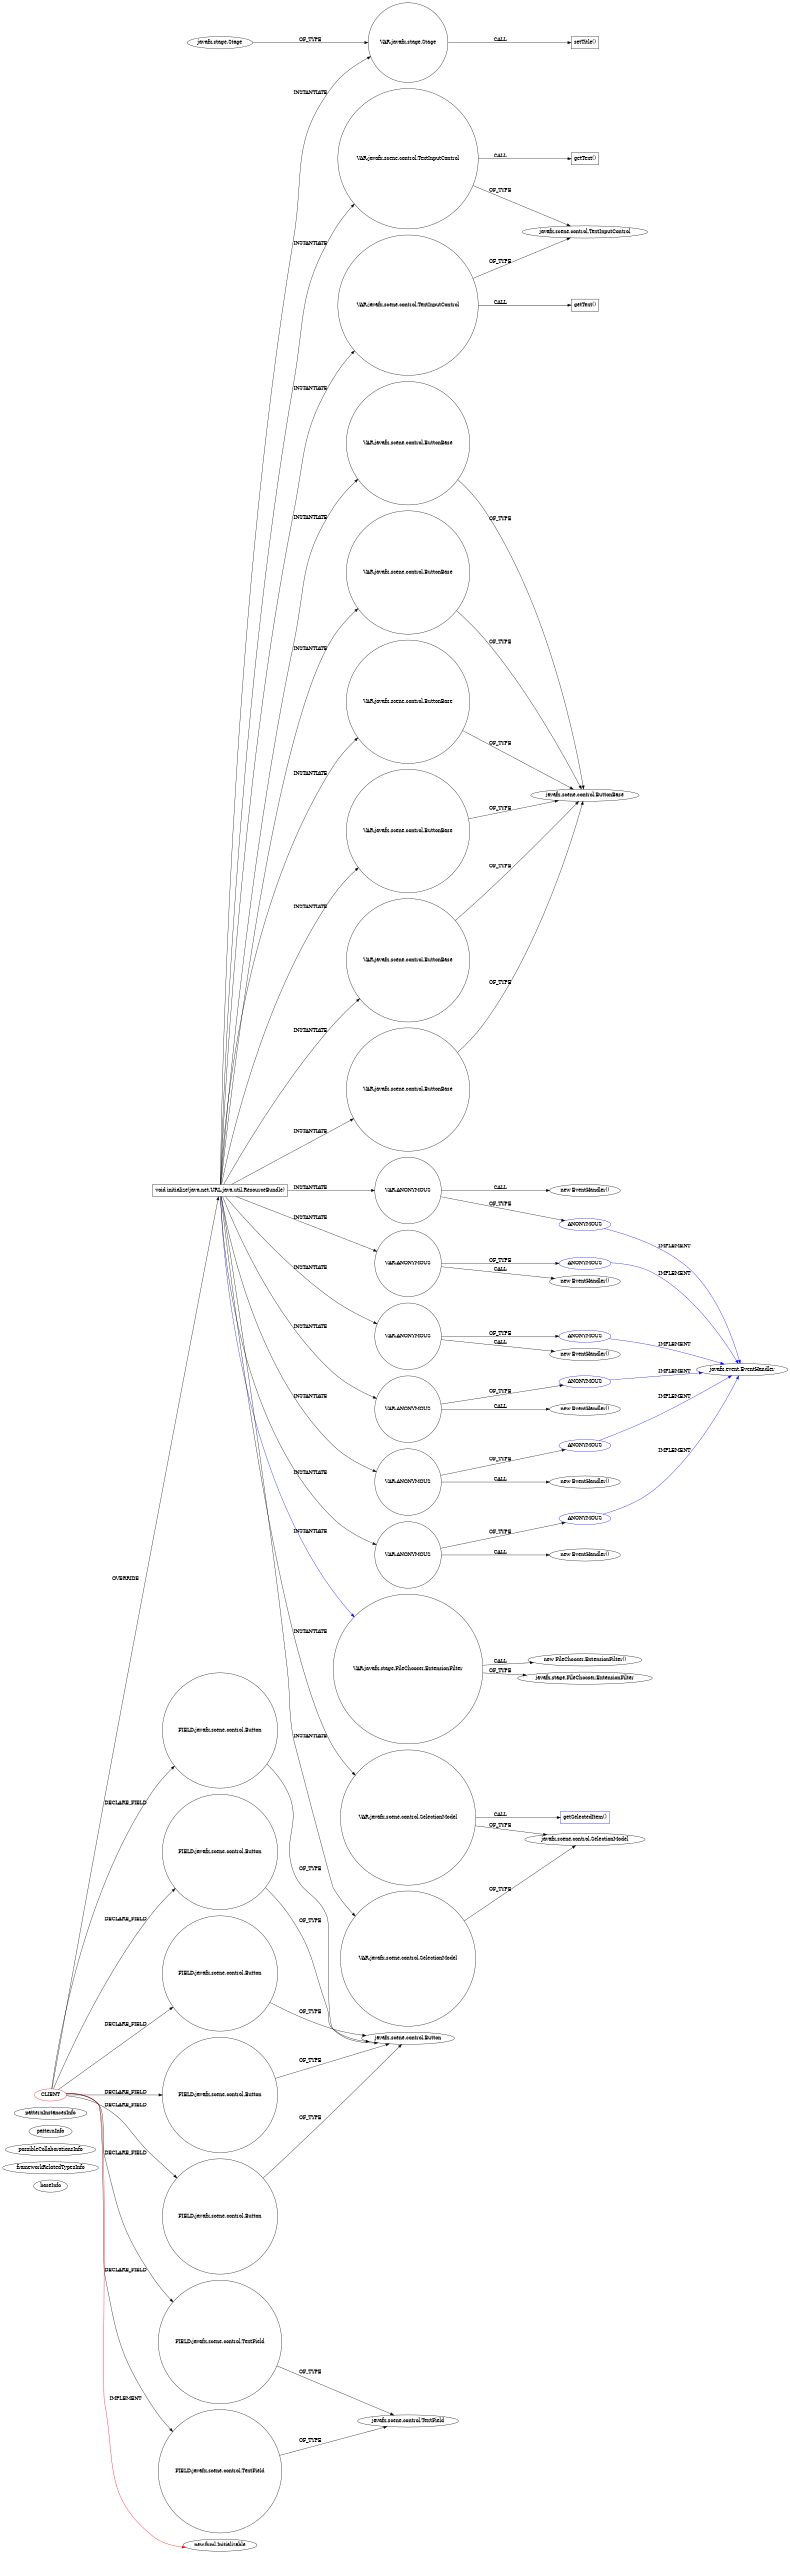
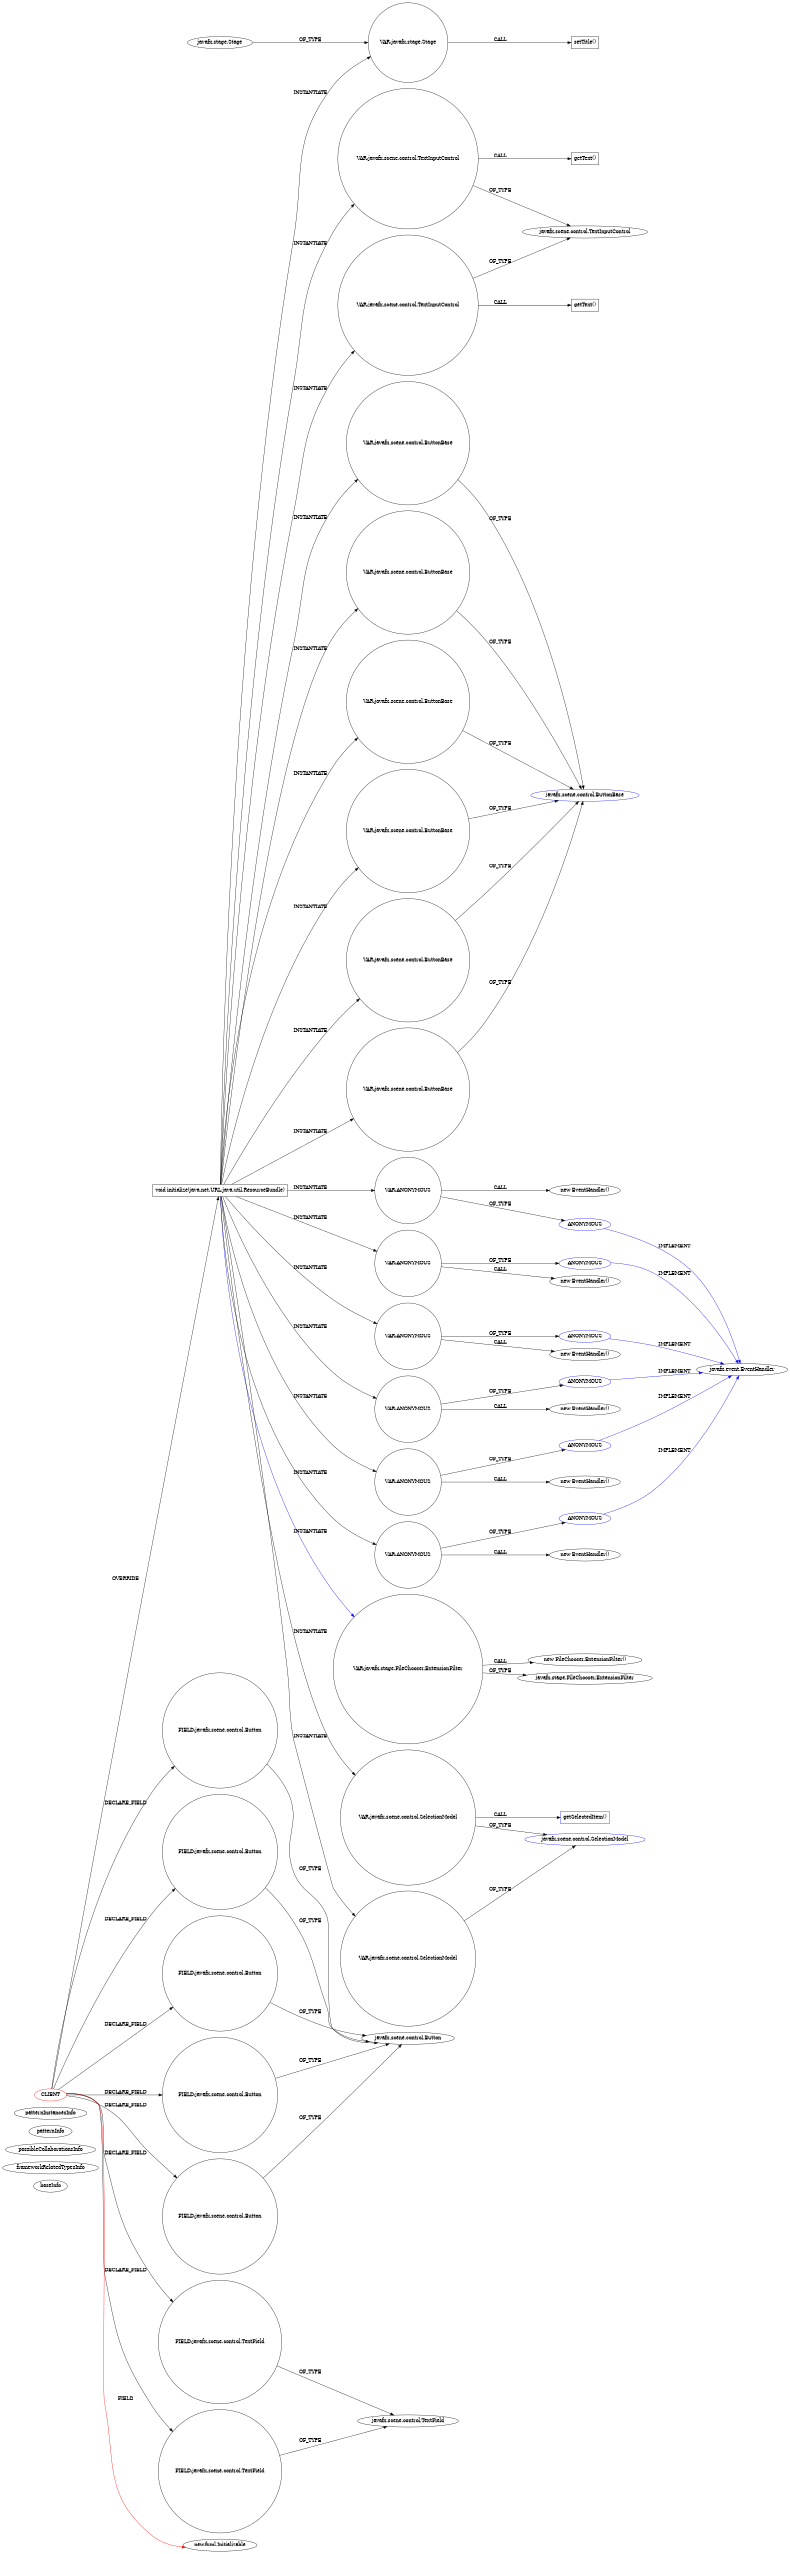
  digraph {
    rankdir=LR
    node [isFrameworkType=false vertexType=VARIABLE_EXPRESION]
    baseInfo [category=pattern graphId=1582 isAnonymous=false possibleRelation=true isFrameworkType="" vertexType=""]
    frameworkRelatedTypesInfo [0="javafx.fxml.Initializable" isFrameworkType="" vertexType=""]
    possibleCollaborationsInfo [0="1582~INSTANTIATION-OVERRIDING_METHOD_DECLARATION-~javafx.fxml.Initializable ~javafx.event.EventHandler ~false~true" 1="1582~INSTANTIATION-OVERRIDING_METHOD_DECLARATION-~javafx.fxml.Initializable ~javafx.event.EventHandler ~false~true" 2="1582~INSTANTIATION-OVERRIDING_METHOD_DECLARATION-~javafx.fxml.Initializable ~javafx.event.EventHandler ~false~true" 3="1582~INSTANTIATION-OVERRIDING_METHOD_DECLARATION-~javafx.fxml.Initializable ~javafx.event.EventHandler ~false~true" 4="1582~INSTANTIATION-OVERRIDING_METHOD_DECLARATION-~javafx.fxml.Initializable ~javafx.event.EventHandler ~false~true" 5="1582~INSTANTIATION-OVERRIDING_METHOD_DECLARATION-~javafx.fxml.Initializable ~javafx.event.EventHandler ~false~true" isFrameworkType="" vertexType=""]
    patternInfo [frequency=2.0 patternRootClient=0 isFrameworkType="" vertexType=""]
    patternInstancesInfo [0="novosga-painel-fx~/novosga-painel-fx/painel-fx-master/src/org/novosga/painel/client/ui/Controller.java~Controller~3787" 1="crosswords-testEnvironment~/crosswords-testEnvironment/testEnvironment-master/src/GUI/MainController.java~MainController~2315" isFrameworkType="" vertexType=""]
    n6 [label="new FileChooser.ExtensionFilter()" vertexType=CONSTRUCTOR_CALL]
    n7 [label="VAR:javafx.stage.FileChooser.ExtensionFilter" shape=circle]
    n8 [label="javafx.stage.FileChooser.ExtensionFilter" vertexType=FRAMEWORK_CLASS_TYPE]
    n9 [label="void initialize(java.net.URL,java.util.ResourceBundle)" shape=box vertexType=OVERRIDING_METHOD_DECLARATION]
    n10 [label="VAR:javafx.scene.control.SelectionModel" shape=circle]
    n11 [label="VAR:javafx.scene.control.SelectionModel" shape=circle]
    n12 [label="VAR:javafx.scene.control.TextInputControl" shape=circle]
    n13 [label="VAR:javafx.scene.control.TextInputControl" shape=circle]
    n14 [label="VAR:javafx.scene.control.ButtonBase" shape=circle]
    n15 [label="VAR:javafx.scene.control.ButtonBase" shape=circle]
    n16 [label="VAR:javafx.scene.control.ButtonBase" shape=circle]
    n17 [label="VAR:javafx.scene.control.ButtonBase" shape=circle]
    n18 [label="VAR:javafx.scene.control.ButtonBase" shape=circle]
    n19 [label="VAR:javafx.scene.control.ButtonBase" shape=circle]
    n20 [label="VAR:ANONYMOUS" shape=circle]
    n21 [label="VAR:ANONYMOUS" shape=circle]
    n22 [label="VAR:ANONYMOUS" shape=circle]
    n23 [label="VAR:ANONYMOUS" shape=circle]
    n24 [label="VAR:ANONYMOUS" shape=circle]
    n25 [label="VAR:ANONYMOUS" shape=circle]
    n26 [label="VAR:javafx.stage.Stage" shape=circle]
    n27 [color=blue label="getSelectedItem()" shape=box vertexType=INSIDE_CALL]
-   n28 [label="javafx.scene.control.SelectionModel" vertexType=FRAMEWORK_CLASS_TYPE]
+   n28 [label="javafx.scene.control.SelectionModel" vertexType=FRAMEWORK_CLASS_TYPE color=blue]
    n29 [label="javafx.scene.control.TextInputControl" vertexType=FRAMEWORK_CLASS_TYPE]
    n30 [label="getText()" shape=box vertexType=INSIDE_CALL]
    n31 [label="getText()" shape=box vertexType=INSIDE_CALL]
-   n32 [label="javafx.scene.control.ButtonBase" vertexType=FRAMEWORK_CLASS_TYPE]
+   n32 [label="javafx.scene.control.ButtonBase" vertexType=FRAMEWORK_CLASS_TYPE color=blue]
    n33 [color=blue label=ANONYMOUS vertexType=REFERENCE_ANONYMOUS_DECLARATION]
    n34 [label="new EventHandler()" vertexType=CONSTRUCTOR_CALL]
    n35 [color=blue label=ANONYMOUS vertexType=REFERENCE_ANONYMOUS_DECLARATION]
    n36 [label="new EventHandler()" vertexType=CONSTRUCTOR_CALL]
    n37 [color=blue label=ANONYMOUS vertexType=REFERENCE_ANONYMOUS_DECLARATION]
    n38 [label="new EventHandler()" vertexType=CONSTRUCTOR_CALL]
    n39 [color=blue label=ANONYMOUS vertexType=REFERENCE_ANONYMOUS_DECLARATION]
    n40 [label="new EventHandler()" vertexType=CONSTRUCTOR_CALL]
    n41 [color=blue label=ANONYMOUS vertexType=REFERENCE_ANONYMOUS_DECLARATION]
    n42 [label="new EventHandler()" vertexType=CONSTRUCTOR_CALL]
    n43 [color=blue label=ANONYMOUS vertexType=REFERENCE_ANONYMOUS_DECLARATION]
    n44 [label="new EventHandler()" vertexType=CONSTRUCTOR_CALL]
    n45 [label="setTitle()" shape=box vertexType=INSIDE_CALL]
    n46 [color=red label=CLIENT vertexType=ROOT_CLIENT_CLASS_DECLARATION]
    n47 [label="FIELD:javafx.scene.control.Button" shape=circle vertexType=FIELD_DECLARATION]
    n48 [label="FIELD:javafx.scene.control.Button" shape=circle vertexType=FIELD_DECLARATION]
    n49 [label="FIELD:javafx.scene.control.Button" shape=circle vertexType=FIELD_DECLARATION]
    n50 [label="FIELD:javafx.scene.control.Button" shape=circle vertexType=FIELD_DECLARATION]
    n51 [label="FIELD:javafx.scene.control.Button" shape=circle vertexType=FIELD_DECLARATION]
    n52 [label="FIELD:javafx.scene.control.TextField" shape=circle vertexType=FIELD_DECLARATION]
    n53 [label="FIELD:javafx.scene.control.TextField" shape=circle vertexType=FIELD_DECLARATION]
    n54 [label="new.fxml.Initializable" vertexType=FRAMEWORK_INTERFACE_TYPE]
    n55 [label="javafx.scene.control.Button" vertexType=FRAMEWORK_CLASS_TYPE]
    n56 [label="javafx.scene.control.TextField" vertexType=FRAMEWORK_CLASS_TYPE]
    n57 [label="javafx.event.EventHandler" vertexType=FRAMEWORK_INTERFACE_TYPE]
    n58 [label="javafx.stage.Stage" vertexType=FRAMEWORK_CLASS_TYPE]
    n7 -> n6 [label=CALL]
    n7 -> n8 [label=OF_TYPE]
    n9 -> n7 [color=blue label=INSTANTIATE]
    n9 -> n10 [label=INSTANTIATE]
    n9 -> n11 [label=INSTANTIATE]
    n9 -> n12 [label=INSTANTIATE]
    n9 -> n13 [label=INSTANTIATE]
    n9 -> n14 [label=INSTANTIATE]
    n9 -> n15 [label=INSTANTIATE]
    n9 -> n16 [label=INSTANTIATE]
    n9 -> n17 [label=INSTANTIATE]
    n9 -> n18 [label=INSTANTIATE]
    n9 -> n19 [label=INSTANTIATE]
    n9 -> n20 [label=INSTANTIATE]
    n9 -> n21 [label=INSTANTIATE]
    n9 -> n22 [label=INSTANTIATE]
    n9 -> n23 [label=INSTANTIATE]
    n9 -> n24 [label=INSTANTIATE]
    n9 -> n25 [label=INSTANTIATE]
    n9 -> n26 [label=INSTANTIATE]
    n10 -> n27 [label=CALL]
    n10 -> n28 [label=OF_TYPE]
    n11 -> n28 [label=OF_TYPE]
    n12 -> n29 [label=OF_TYPE]
    n12 -> n30 [label=CALL]
    n13 -> n29 [label=OF_TYPE]
    n13 -> n31 [label=CALL]
    n14 -> n32 [label=OF_TYPE]
    n15 -> n32 [label=OF_TYPE]
    n16 -> n32 [label=OF_TYPE]
    n17 -> n32 [label=OF_TYPE]
    n18 -> n32 [label=OF_TYPE]
    n19 -> n32 [label=OF_TYPE]
    n20 -> n33 [label=OF_TYPE]
    n20 -> n34 [label=CALL]
    n21 -> n35 [label=OF_TYPE]
    n21 -> n36 [label=CALL]
    n22 -> n37 [label=OF_TYPE]
    n22 -> n38 [label=CALL]
    n23 -> n39 [label=OF_TYPE]
    n23 -> n40 [label=CALL]
    n24 -> n41 [label=OF_TYPE]
    n24 -> n42 [label=CALL]
    n25 -> n43 [label=OF_TYPE]
    n25 -> n44 [label=CALL]
    n26 -> n45 [label=CALL]
    n33 -> n57 [color=blue label=IMPLEMENT]
    n35 -> n57 [color=blue label=IMPLEMENT]
    n37 -> n57 [color=blue label=IMPLEMENT]
    n39 -> n57 [color=blue label=IMPLEMENT]
    n41 -> n57 [color=blue label=IMPLEMENT]
    n43 -> n57 [color=blue label=IMPLEMENT]
    n46 -> n9 [label=OVERRIDE]
    n46 -> n47 [label=DECLARE_FIELD]
    n46 -> n48 [label=DECLARE_FIELD]
    n46 -> n49 [label=DECLARE_FIELD]
    n46 -> n50 [label=DECLARE_FIELD]
    n46 -> n51 [label=DECLARE_FIELD]
    n46 -> n52 [label=DECLARE_FIELD]
    n46 -> n53 [label=DECLARE_FIELD]
-   n46 -> n54 [color=red label=IMPLEMENT]
+   n46 -> n54 [color=red label=FIELD]
    n47 -> n55 [label=OF_TYPE]
    n48 -> n55 [label=OF_TYPE]
    n49 -> n55 [label=OF_TYPE]
    n50 -> n55 [label=OF_TYPE]
    n51 -> n55 [label=OF_TYPE]
    n52 -> n56 [label=OF_TYPE]
    n53 -> n56 [label=OF_TYPE]
    n58 -> n26 [label=OF_TYPE]
  }
